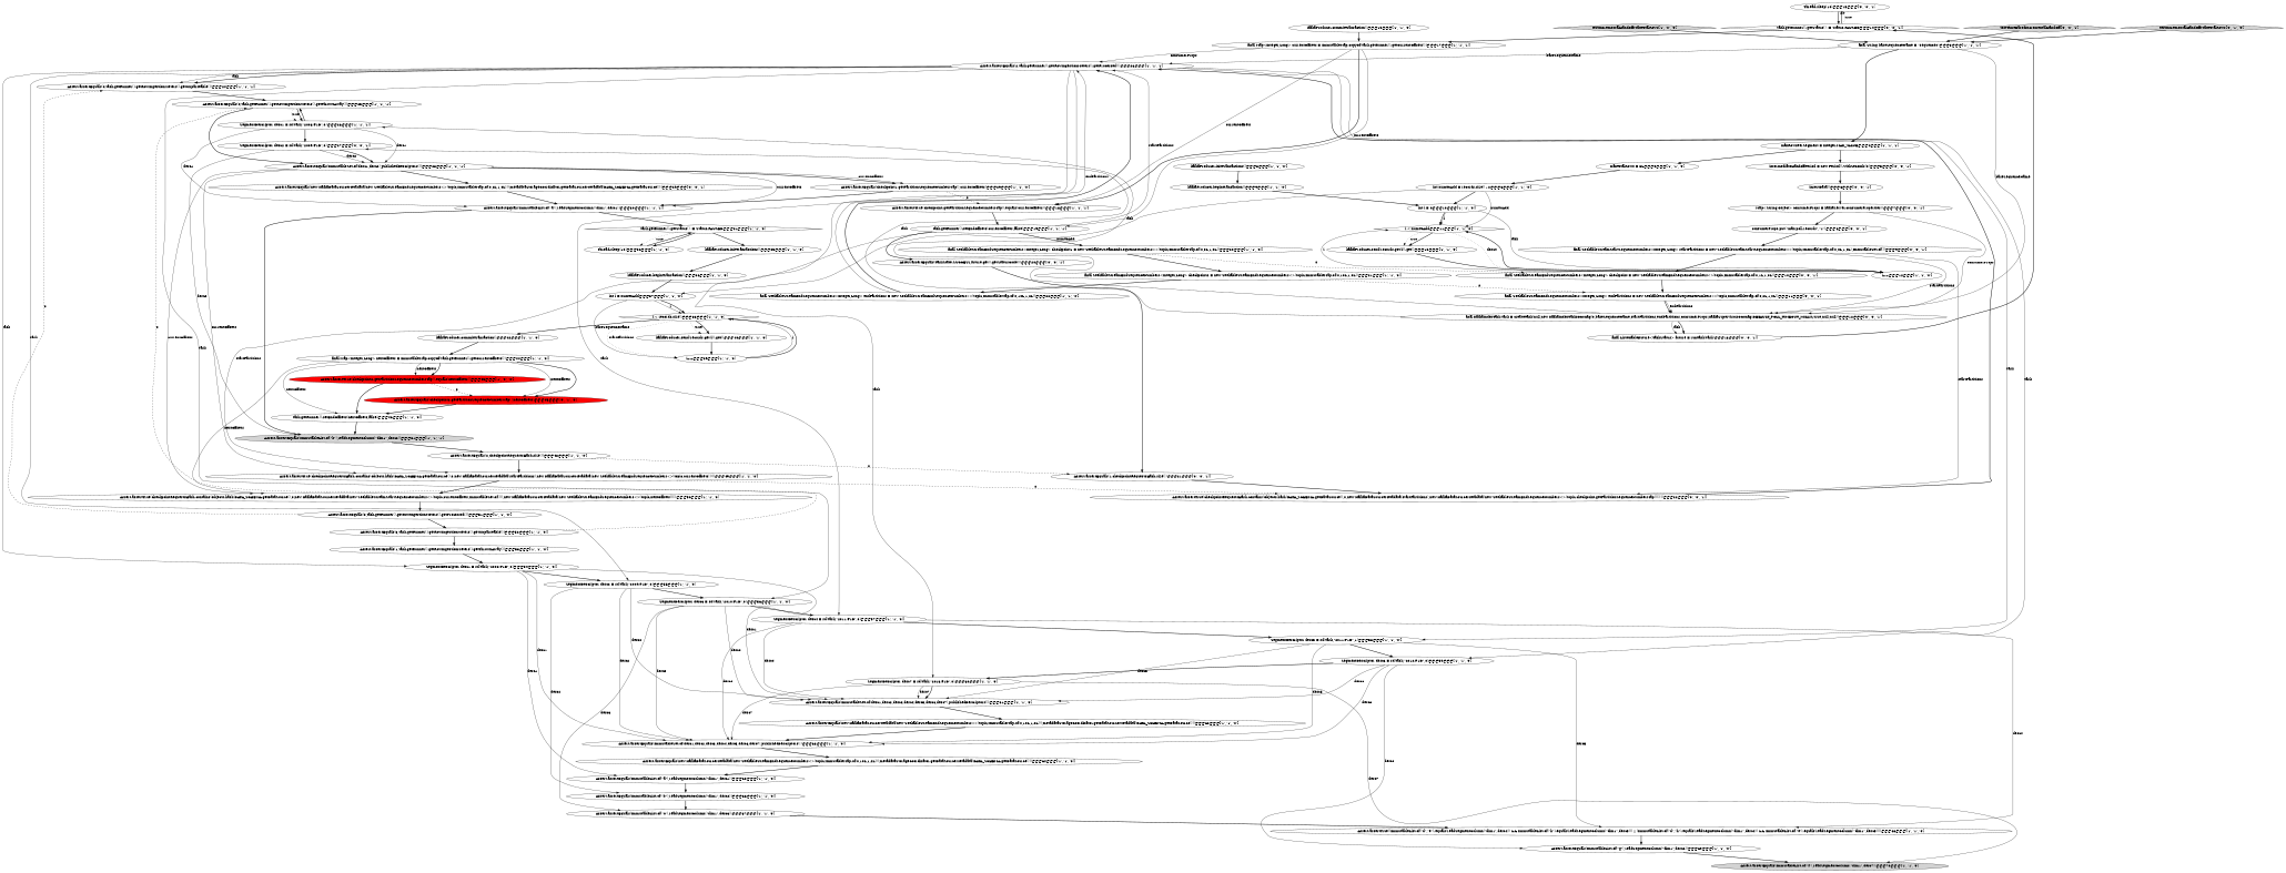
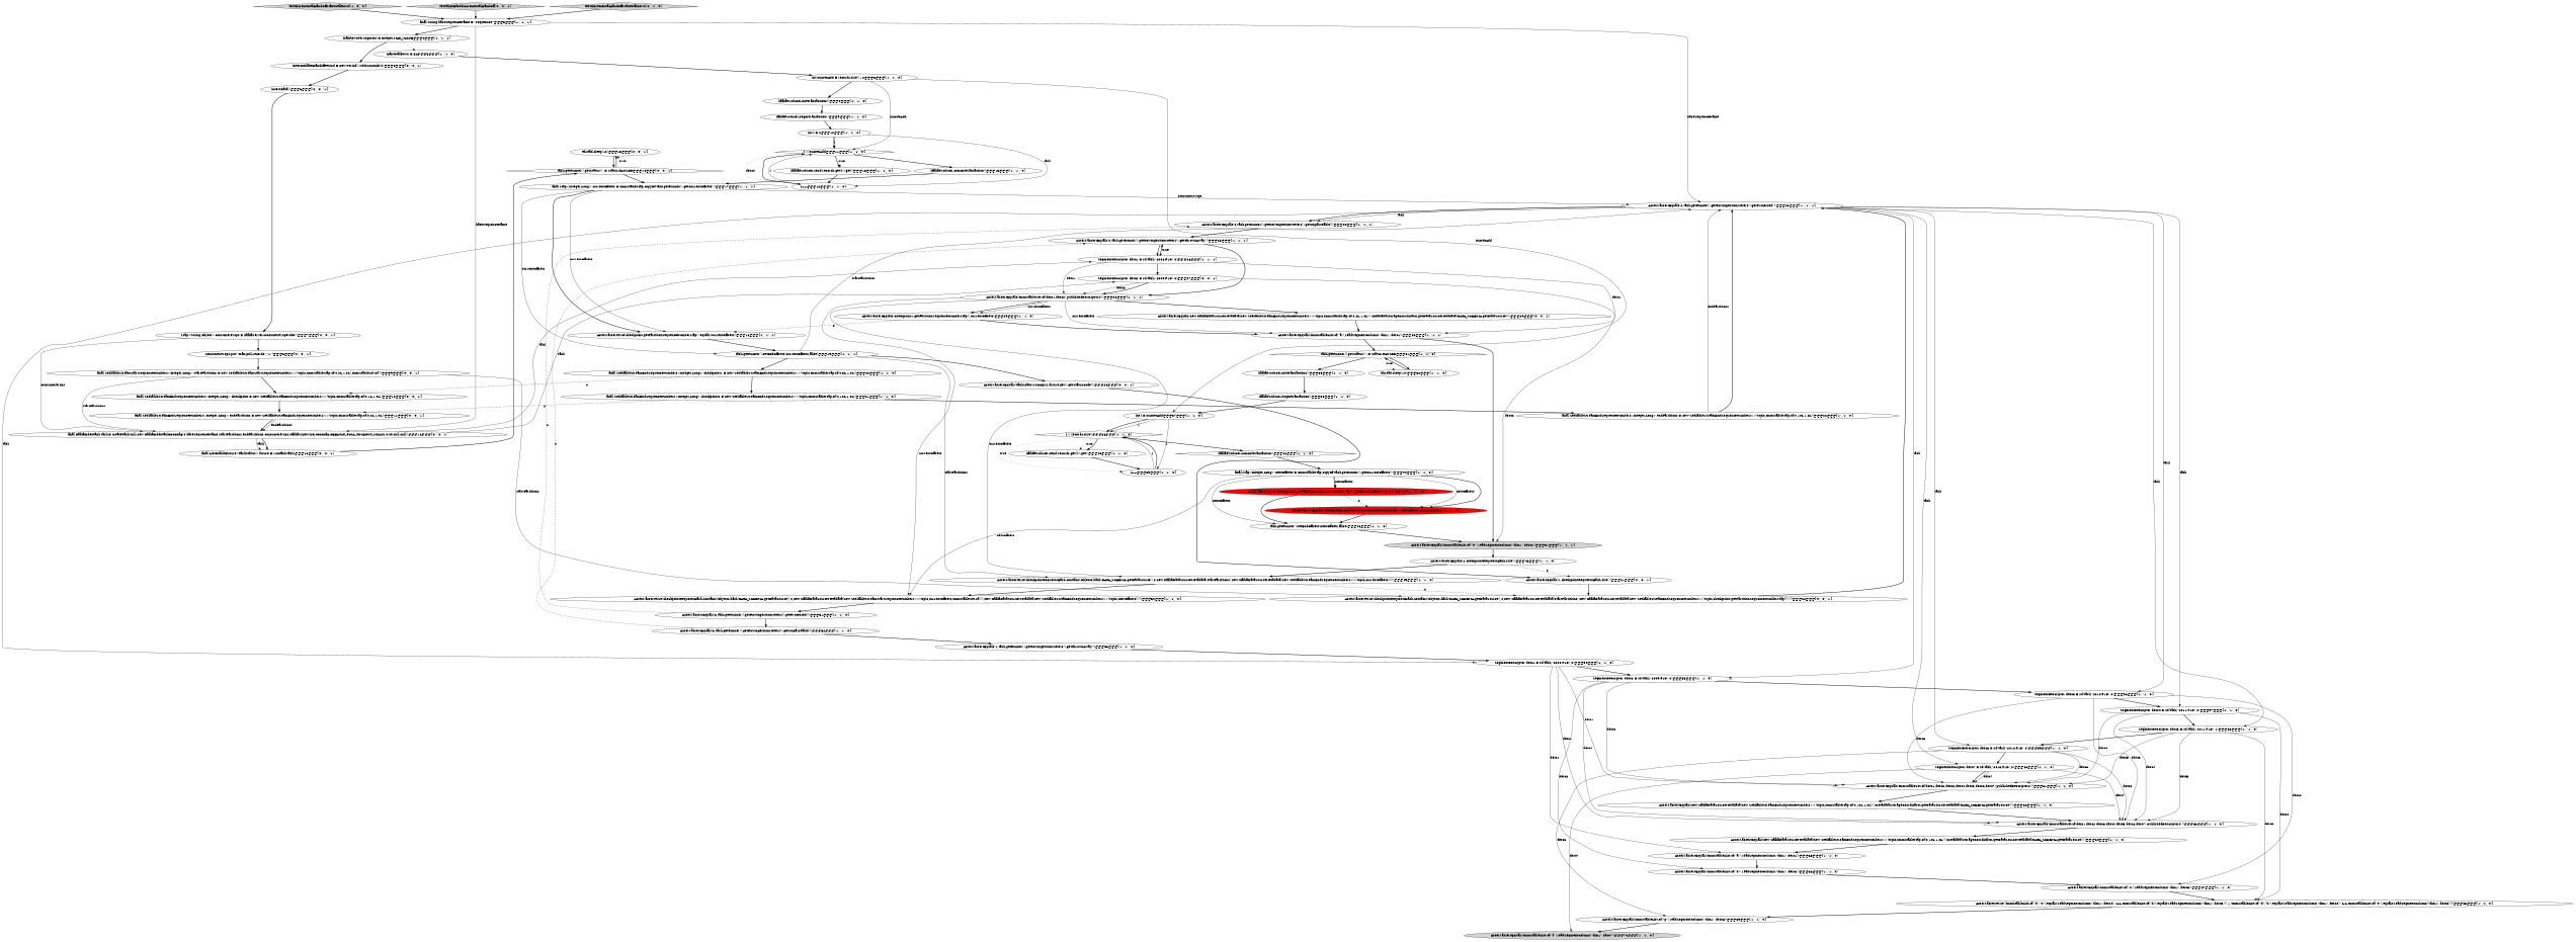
  digraph {
    node [fillcolor=white shape=ellipse style=filled]
    edge [style=bold]
    n1 [label="Thread.sleep(10)@@@15@@@['0', '0', '1']"]
    n2 [label="task.getRunner().getStatus() != Status.PAUSED@@@14@@@['0', '0', '1']" shape=diamond]
    n3 [label="final Map<Integer,Long> currentOffsets = ImmutableMap.copyOf(task.getRunner().getCurrentOffsets())@@@17@@@['1', '1', '1']"]
    n4 [label="consumerProps.put(\"max.poll.records\",\"1\")@@@8@@@['0', '0', '1']"]
    n5 [label="final SeekableStreamStartSequenceNumbers<Integer,Long> startPartitions = new SeekableStreamStartSequenceNumbers<>(topic,ImmutableMap.of(0,0L,1,0L),ImmutableSet.of())@@@9@@@['0', '0', '1']"]
    n6 [label="final KafkaIndexTask task = createTask(null,new KafkaIndexTaskIOConfig(0,baseSequenceName,startPartitions,endPartitions,consumerProps,KafkaSupervisorIOConfig.DEFAULT_POLL_TIMEOUT_MILLIS,true,null,null))@@@12@@@['0', '0', '1']"]
    n7 [label="Assert.assertTrue(checkpointRequestsHash.contains(Objects.hash(DATA_SCHEMA.getDataSource(),0,new KafkaDataSourceMetadata(startPartitions),new KafkaDataSourceMetadata(new SeekableStreamEndSequenceNumbers<>(topic,checkpoint.getPartitionSequenceNumberMap())))))@@@22@@@['0', '0', '1']"]
    n8 [label="final SeekableStreamEndSequenceNumbers<Integer,Long> checkpoint = new SeekableStreamEndSequenceNumbers<>(topic,ImmutableMap.of(0,1L,1,0L))@@@10@@@['0', '0', '1']"]
    n9 [label="final SeekableStreamEndSequenceNumbers<Integer,Long> endPartitions = new SeekableStreamEndSequenceNumbers<>(topic,ImmutableMap.of(0,2L,1,0L))@@@11@@@['0', '0', '1']"]
    n10 [label="final ListenableFuture<TaskStatus> future = runTask(task)@@@13@@@['0', '0', '1']"]
    n11 [label="SegmentDescriptor desc1 = sd(task,\"2008/P1D\",0)@@@26@@@['1', '1', '1']"]
    n12 [label="SegmentDescriptor desc2 = sd(task,\"2009/P1D\",0)@@@27@@@['0', '0', '1']"]
    n13 [label="Assert.assertTrue((ImmutableList.of(\"d\",\"e\").equals(readSegmentColumn(\"dim1\",desc4)) && ImmutableList.of(\"h\").equals(readSegmentColumn(\"dim1\",desc5))) || (ImmutableList.of(\"d\",\"h\").equals(readSegmentColumn(\"dim1\",desc4)) && ImmutableList.of(\"e\").equals(readSegmentColumn(\"dim1\",desc5))))@@@68@@@['1', '1', '0']"]
    n14 [label="Assert.assertEquals(ImmutableList.of(\"g\"),readSegmentColumn(\"dim1\",desc6))@@@69@@@['1', '1', '0']"]
    n15 [fillcolor=lightgray label="Assert.assertEquals(ImmutableList.of(\"f\"),readSegmentColumn(\"dim1\",desc7))@@@70@@@['1', '1', '0']"]
    n16 [fillcolor=lightgray label="Assert.assertEquals(ImmutableList.of(\"b\"),readSegmentColumn(\"dim1\",desc2))@@@31@@@['1', '1', '1']"]
    n17 [label="Assert.assertEquals(2,checkpointRequestsHash.size())@@@48@@@['1', '1', '0']"]
    n18 [label="Assert.assertTrue(checkpointRequestsHash.contains(Objects.hash(DATA_SCHEMA.getDataSource(),0,new KafkaDataSourceMetadata(startPartitions),new KafkaDataSourceMetadata(new SeekableStreamEndSequenceNumbers<>(topic,currentOffsets)))))@@@49@@@['1', '1', '0']"]
    n19 [label="Assert.assertEquals(1,checkpointRequestsHash.size())@@@21@@@['0', '0', '1']"]
    n20 [label="task.getRunner().setEndOffsets(nextOffsets,false)@@@46@@@['1', '1', '0']"]
    n21 [label="Assert.assertEquals(2,task.getRunner().getRowIngestionMeters().getProcessed())@@@23@@@['1', '1', '1']"]
    n22 [label="Assert.assertEquals(0,task.getRunner().getRowIngestionMeters().getUnparseable())@@@24@@@['1', '1', '1']"]
    n23 [label="SegmentDescriptor desc6 = sd(task,\"2012/P1D\",0)@@@59@@@['1', '1', '0']"]
    n24 [label="SegmentDescriptor desc7 = sd(task,\"2013/P1D\",0)@@@60@@@['1', '1', '0']"]
    n25 [label="SegmentDescriptor desc5 = sd(task,\"2011/P1D\",1)@@@58@@@['1', '1', '0']"]
    n26 [label="SegmentDescriptor desc2 = sd(task,\"2009/P1D\",0)@@@55@@@['1', '1', '0']"]
    n27 [label="SegmentDescriptor desc3 = sd(task,\"2010/P1D\",0)@@@56@@@['1', '1', '0']"]
    n28 [label="SegmentDescriptor desc1 = sd(task,\"2008/P1D\",0)@@@54@@@['1', '1', '0']"]
    n29 [label="SegmentDescriptor desc4 = sd(task,\"2011/P1D\",0)@@@57@@@['1', '1', '0']"]
    n30 [label="Thread.sleep(10)@@@32@@@['1', '1', '0']"]
    n31 [label="task.getRunner().getStatus() != Status.PAUSED@@@31@@@['1', '1', '0']" shape=diamond]
    n32 [label="kafkaProducer.initTransactions()@@@35@@@['1', '1', '0']"]
    n33 [label="Map<String,Object> consumerProps = kafkaServer.consumerProperties()@@@7@@@['0', '0', '1']"]
    n34 [label="Assert.assertEquals(0,task.getRunner().getRowIngestionMeters().getThrownAway())@@@25@@@['1', '1', '1']"]
    n35 [label="Assert.assertEquals(ImmutableSet.of(desc1,desc2),publishedDescriptors())@@@28@@@['1', '1', '1']"]
    n36 [label="Assert.assertEquals(ImmutableList.of(\"a\"),readSegmentColumn(\"dim1\",desc1))@@@30@@@['1', '1', '1']"]
    n37 [label="Assert.assertTrue(checkpointRequestsHash.contains(Objects.hash(DATA_SCHEMA.getDataSource(),0,new KafkaDataSourceMetadata(new SeekableStreamStartSequenceNumbers<>(topic,currentOffsets,ImmutableSet.of())),new KafkaDataSourceMetadata(new SeekableStreamEndSequenceNumbers<>(topic,nextOffsets)))))@@@50@@@['1', '1', '0']"]
    n38 [label="Assert.assertEquals(new KafkaDataSourceMetadata(new SeekableStreamEndSequenceNumbers<>(topic,ImmutableMap.of(0,2L,1,0L))),metadataStorageCoordinator.getDataSourceMetadata(DATA_SCHEMA.getDataSource()))@@@29@@@['0', '0', '1']"]
    n39 [label="Assert.assertEquals(checkpoint1.getPartitionSequenceNumberMap(),currentOffsets)@@@29@@@['1', '1', '0']"]
    n40 [label="kafkaProducer.beginTransaction()@@@9@@@['1', '1', '0']"]
    n41 [label="int i = 0@@@10@@@['1', '1', '0']"]
    n42 [label="i < numToAdd@@@11@@@['1', '1', '0']" shape=diamond]
    n43 [label="i++@@@12@@@['1', '1', '0']"]
    n44 [label="Assert.assertEquals(ImmutableList.of(\"b\"),readSegmentColumn(\"dim1\",desc2))@@@66@@@['1', '1', '0']"]
    n45 [label="Assert.assertEquals(ImmutableList.of(\"c\"),readSegmentColumn(\"dim1\",desc3))@@@67@@@['1', '1', '0']"]
    n46 [fillcolor=lightgray label="testIncrementalHandOffMaxTotalRows['1', '0', '0']" shape=diamond]
    n47 [label="final String baseSequenceName = \"sequence0\"@@@3@@@['1', '1', '1']"]
    n48 [label="maxRowsPerSegment = Integer.MAX_VALUE@@@4@@@['1', '1', '1']"]
    n49 [fillcolor=lightgray label="testTimeBasedIncrementalHandOff['0', '0', '1']" shape=diamond]
    n50 [label="i < records.size()@@@38@@@['1', '1', '0']" shape=diamond]
    n51 [label="kafkaProducer.send(records.get(i)).get()@@@40@@@['1', '1', '0']"]
-   n52 [label="kafkaProducer.commitTransaction()@@@42@@@['1', '1', '0']"]
+   n52 [label="kafkaProducer.commitTransaction()@@@42@@@['1', '1', '0']" shape=diamond]
    n53 [label="i++@@@39@@@['1', '1', '0']"]
    n54 [label="final Map<Integer,Long> nextOffsets = ImmutableMap.copyOf(task.getRunner().getCurrentOffsets())@@@44@@@['1', '1', '0']"]
    n55 [label="Assert.assertEquals(ImmutableSet.of(desc1,desc2,desc3,desc4,desc5,desc6,desc7),publishedDescriptors())@@@63@@@['1', '1', '0']"]
    n56 [label="Assert.assertEquals(new KafkaDataSourceMetadata(new SeekableStreamEndSequenceNumbers<>(topic,ImmutableMap.of(0,10L,1,2L))),metadataStorageCoordinator.getDataSourceMetadata(DATA_SCHEMA.getDataSource()))@@@64@@@['1', '1', '0']"]
    n57 [label="Assert.assertEquals(ImmutableList.of(\"a\"),readSegmentColumn(\"dim1\",desc1))@@@65@@@['1', '1', '0']"]
    n58 [label="insertData()@@@6@@@['0', '0', '1']"]
    n59 [label="kafkaProducer.initTransactions()@@@8@@@['1', '1', '0']"]
    n60 [label="kafkaProducer.commitTransaction()@@@15@@@['1', '1', '0']"]
    n61 [label="kafkaProducer.send(records.get(i)).get()@@@13@@@['1', '1', '0']"]
    n62 [label="Assert.assertEquals(8,task.getRunner().getRowIngestionMeters().getProcessed())@@@51@@@['1', '1', '0']"]
    n63 [label="Assert.assertEquals(3,task.getRunner().getRowIngestionMeters().getUnparseable())@@@52@@@['1', '1', '0']"]
    n64 [label="Assert.assertEquals(1,task.getRunner().getRowIngestionMeters().getThrownAway())@@@53@@@['1', '1', '0']"]
    n65 [label="int i = numToAdd@@@37@@@['1', '1', '0']"]
    n66 [label="final SeekableStreamEndSequenceNumbers<Integer,Long> endPartitions = new SeekableStreamEndSequenceNumbers<>(topic,ImmutableMap.of(0,10L,1,2L))@@@22@@@['1', '1', '0']"]
    n67 [label="Assert.assertTrue(checkpoint.getPartitionSequenceNumberMap().equals(currentOffsets))@@@18@@@['1', '1', '1']"]
    n68 [label="task.getRunner().setEndOffsets(currentOffsets,false)@@@19@@@['1', '1', '1']"]
    n69 [label="Assert.assertEquals(new KafkaDataSourceMetadata(new SeekableStreamEndSequenceNumbers<>(topic,ImmutableMap.of(0,10L,1,2L))),metadataStorageCoordinator.getDataSourceMetadata(DATA_SCHEMA.getDataSource()))@@@62@@@['1', '1', '0']"]
    n70 [label="final SeekableStreamEndSequenceNumbers<Integer,Long> checkpoint2 = new SeekableStreamEndSequenceNumbers<>(topic,ImmutableMap.of(0,10L,1,0L))@@@21@@@['1', '1', '0']"]
    n71 [label="Assert.assertEquals(ImmutableSet.of(desc1,desc2,desc3,desc4,desc5,desc6,desc7),publishedDescriptors())@@@61@@@['1', '1', '0']"]
    n72 [fillcolor=lightgray label="testIncrementalHandOffMaxTotalRows['0', '1', '0']" shape=diamond]
    n73 [fillcolor=red label="Assert.assertEquals(checkpoint2.getPartitionSequenceNumberMap(),nextOffsets)@@@45@@@['0', '1', '0']"]
    n74 [label="int numToAdd = records.size() - 2@@@6@@@['1', '1', '0']"]
    n75 [label="Assert.assertEquals(TaskState.SUCCESS,future.get().getStatusCode())@@@20@@@['0', '0', '1']"]
    n76 [label="final SeekableStreamEndSequenceNumbers<Integer,Long> checkpoint1 = new SeekableStreamEndSequenceNumbers<>(topic,ImmutableMap.of(0,3L,1,0L))@@@20@@@['1', '1', '0']"]
    n77 [label="kafkaProducer.beginTransaction()@@@36@@@['1', '1', '0']"]
    n78 [label="intermediateHandoffPeriod = new Period().withSeconds(0)@@@5@@@['0', '0', '1']"]
    n79 [fillcolor=red label="Assert.assertTrue(checkpoint2.getPartitionSequenceNumberMap().equals(nextOffsets))@@@45@@@['1', '0', '0']"]
    n80 [label="maxTotalRows = 3L@@@5@@@['1', '1', '0']"]
    n1 -> n2
    n2 -> n1
    n2 -> n1 [label=true style=dotted]
    n2 -> n3
    n3 -> n21 [label=consumerProps style=solid]
    n3 -> n67 [label=currentOffsets style=solid]
    n3 -> n67
    n3 -> n68 [label=currentOffsets style=solid]
    n4 -> n5
    n5 -> n6 [label=startPartitions style=solid]
    n5 -> n7 [label=startPartitions style=solid]
    n5 -> n8
    n6 -> n10
    n6 -> n10 [label=task style=solid]
    n6 -> n11 [label=task style=solid]
    n6 -> n12 [label=task style=solid]
    n7 -> n21
    n8 -> n9
    n9 -> n6
    n9 -> n6 [label=endPartitions style=solid]
    n10 -> n2
    n11 -> n12
    n11 -> n34
    n11 -> n35 [label=desc1 style=solid]
    n11 -> n36 [label=desc1 style=solid]
    n12 -> n16 [label=desc2 style=solid]
    n12 -> n35 [label=desc2 style=solid]
    n12 -> n35
    n13 -> n14
    n14 -> n15
    n16 -> n17
    n17 -> n18
    n17 -> n19 [label=0 style=dashed]
    n18 -> n7 [label=0 style=dashed]
    n18 -> n37
    n19 -> n7
    n20 -> n16
    n21 -> n22
    n21 -> n22 [label=task style=solid]
    n21 -> n23 [label=task style=solid]
    n21 -> n24 [label=task style=solid]
    n21 -> n25 [label=task style=solid]
    n21 -> n26 [label=task style=solid]
    n21 -> n27 [label=task style=solid]
    n21 -> n28 [label=task style=solid]
    n21 -> n29 [label=task style=solid]
    n22 -> n34
    n23 -> n14 [label=desc6 style=solid]
    n23 -> n24
    n23 -> n55 [label=desc6 style=solid]
    n23 -> n71 [label=desc6 style=solid]
    n24 -> n15 [label=desc7 style=solid]
    n24 -> n55 [label=desc7 style=solid]
    n24 -> n71 [label=desc7 style=solid]
    n24 -> n71
    n25 -> n13 [label=desc5 style=solid]
    n25 -> n23
    n25 -> n55 [label=desc5 style=solid]
    n25 -> n71 [label=desc5 style=solid]
    n26 -> n27
    n26 -> n44 [label=desc2 style=solid]
    n26 -> n55 [label=desc2 style=solid]
    n26 -> n71 [label=desc2 style=solid]
    n27 -> n29
    n27 -> n45 [label=desc3 style=solid]
    n27 -> n55 [label=desc3 style=solid]
    n27 -> n71 [label=desc3 style=solid]
    n28 -> n26
    n28 -> n55 [label=desc1 style=solid]
    n28 -> n57 [label=desc1 style=solid]
    n28 -> n71 [label=desc1 style=solid]
    n29 -> n13 [label=desc4 style=solid]
    n29 -> n25
    n29 -> n55 [label=desc4 style=solid]
    n29 -> n71 [label=desc4 style=solid]
    n30 -> n31
    n31 -> n30
    n31 -> n30 [label=true style=dotted]
    n31 -> n32
    n32 -> n77
    n33 -> n4
    n33 -> n6 [label=consumerProps style=solid]
    n34 -> n11 [label=true style=dotted]
    n34 -> n11
    n34 -> n35
    n35 -> n18 [label=currentOffsets style=solid]
    n35 -> n36 [label=currentOffsets style=solid]
    n35 -> n37 [label=currentOffsets style=solid]
    n35 -> n38
    n35 -> n39
    n35 -> n39 [label=currentOffsets style=solid]
    n36 -> n16
    n36 -> n31
    n37 -> n62
    n38 -> n36
    n39 -> n36
    n39 -> n67 [label=0 style=dashed]
    n40 -> n41
    n41 -> n42
    n41 -> n42 [label=i style=solid]
    n41 -> n43 [label=task style=solid]
    n42 -> n43 [label=desc4 style=dotted]
+   n42 -> n60
    n42 -> n61
    n42 -> n61 [label=true style=dotted]
    n43 -> n42
    n43 -> n42 [label=i style=solid]
    n44 -> n45
    n45 -> n13
    n46 -> n47
    n47 -> n6 [label=baseSequenceName style=solid]
    n47 -> n21 [label=baseSequenceName style=solid]
    n47 -> n48
    n48 -> n78
-   n48 -> n80
+   n48 -> n80 [style=dotted]
    n49 -> n47
    n50 -> n51 [label=true style=dotted]
    n50 -> n51
    n50 -> n52
-   n50 -> n53 [label=startPartitions style=dotted]
+   n50 -> n53 [label=true style=dotted]
    n51 -> n53
    n52 -> n54
    n53 -> n50 [label=i style=solid]
    n53 -> n50
    n54 -> n20 [label=nextOffsets style=solid]
    n54 -> n37 [label=nextOffsets style=solid]
    n54 -> n73
    n54 -> n73 [label=nextOffsets style=solid]
    n54 -> n79
    n54 -> n79 [label=nextOffsets style=solid]
    n55 -> n56
    n56 -> n57
    n57 -> n44
    n58 -> n33
    n59 -> n40
    n60 -> n3
    n61 -> n43
    n62 -> n22 [label=0 style=dashed]
    n62 -> n63
    n63 -> n34 [label=0 style=dashed]
    n63 -> n64
    n64 -> n28
    n65 -> n50 [label=i style=solid]
    n65 -> n50
-   n65 -> n53 [label=baseSequenceName style=solid]
+   n65 -> n53 [label=i style=solid]
    n66 -> n21
    n66 -> n21 [label=endPartitions style=solid]
    n67 -> n68
    n68 -> n18 [label=startPartitions style=solid]
    n68 -> n21 [label=startPartitions style=solid]
    n68 -> n75
    n68 -> n76
    n69 -> n55
    n70 -> n9 [label=0 style=dashed]
    n70 -> n66
    n71 -> n69
    n72 -> n47
    n73 -> n20
    n74 -> n42 [label=numToAdd style=solid]
-   n74 -> n41
+   n74 -> n59
    n74 -> n65 [label=numToAdd style=solid]
    n75 -> n19
    n76 -> n8 [label=0 style=dashed]
    n76 -> n70
    n77 -> n65
    n78 -> n58
    n79 -> n20
    n79 -> n73 [label=0 style=dashed]
    n80 -> n74
  }
